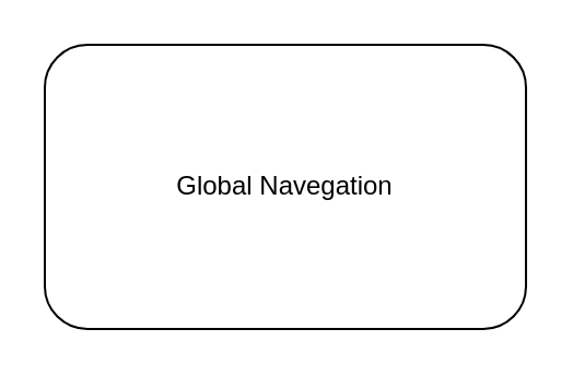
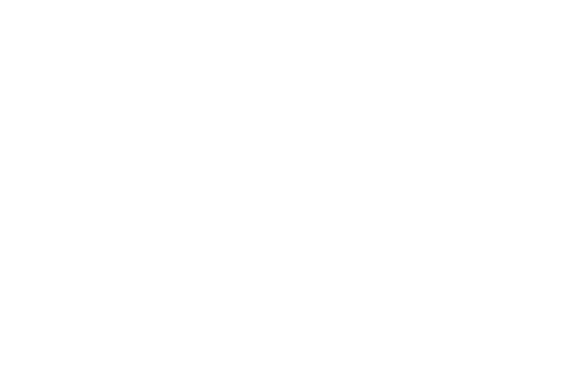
  <mxCell id="0" />
  <mxCell id="1" parent="0" />
- <mxCell id="2" value="Global Navegation" style="rounded=1;whiteSpace=wrap;html=1;" vertex="1" parent="1"><mxGeometry x="20" y="20" width="220" height="130" as="geometry" /></mxCell>
